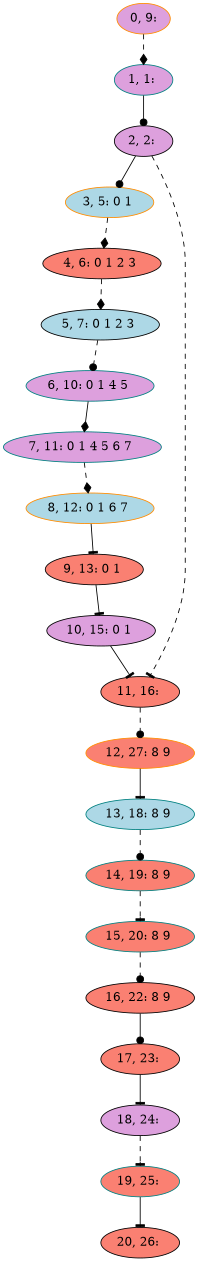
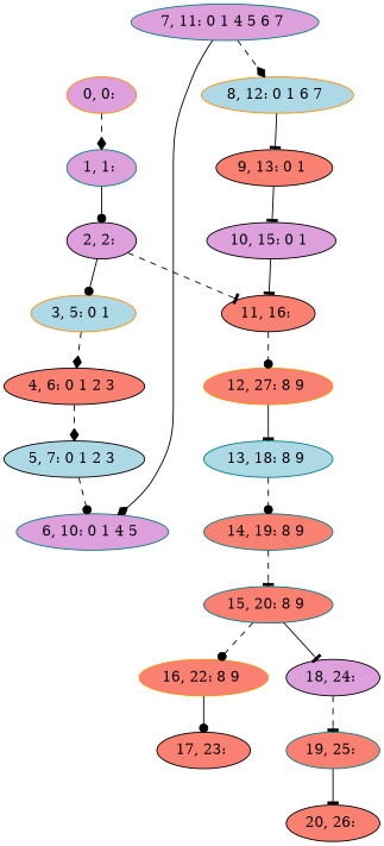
  digraph {
    node [color=black fillcolor=salmon style=filled]
    edge [arrowhead=tee style=dashed]
-   n1 [color=darkorange fillcolor=plum label="0, 9:"]
+   n1 [color=darkorange fillcolor=plum label="0, 0: "]
    n2 [color=teal fillcolor=plum label="1, 1: "]
    n3 [fillcolor=plum label="2, 2: "]
    n4 [color=darkorange fillcolor=lightblue label="3, 5: 0 1 "]
    n5 [label="11, 16: "]
    n6 [label="4, 6: 0 1 2 3 "]
    n7 [color=darkorange label="12, 27: 8 9 "]
    n8 [fillcolor=lightblue label="5, 7: 0 1 2 3 "]
    n9 [color=teal fillcolor=plum label="6, 10: 0 1 4 5 "]
    n10 [color=teal fillcolor=plum label="7, 11: 0 1 4 5 6 7 "]
    n11 [color=darkorange fillcolor=lightblue label="8, 12: 0 1 6 7 "]
    n12 [label="9, 13: 0 1 "]
    n13 [fillcolor=plum label="10, 15: 0 1 "]
    n14 [color=teal fillcolor=lightblue label="13, 18: 8 9 "]
    n15 [color=teal label="14, 19: 8 9 "]
    n16 [color=teal label="15, 20: 8 9 "]
-   n17 [label="16, 22: 8 9 "]
+   n17 [color=darkorange label="16, 22: 8 9 "]
    n18 [label="17, 23: "]
    n19 [fillcolor=plum label="18, 24: "]
    n20 [color=teal label="19, 25: "]
    n21 [label="20, 26: "]
    n1 -> n2 [arrowhead=diamond]
    n2 -> n3 [arrowhead=dot style=solid]
    n3 -> n4 [arrowhead=dot style=solid]
    n3 -> n5
    n4 -> n6 [arrowhead=diamond]
    n5 -> n7 [arrowhead=dot]
    n6 -> n8 [arrowhead=diamond]
    n7 -> n14 [style=solid]
    n8 -> n9 [arrowhead=dot]
-   n9 -> n10 [arrowhead=diamond style=solid]
+   n10 -> n9 [arrowhead=diamond style=solid]
    n10 -> n11 [arrowhead=diamond]
    n11 -> n12 [style=solid]
    n12 -> n13 [style=solid]
    n13 -> n5 [style=solid]
    n14 -> n15 [arrowhead=dot]
    n15 -> n16
    n16 -> n17 [arrowhead=dot]
    n17 -> n18 [arrowhead=dot style=solid]
-   n18 -> n19 [style=solid]
+   n16 -> n19 [style=solid]
    n19 -> n20
    n20 -> n21 [style=solid]
  }
